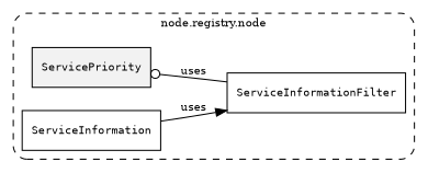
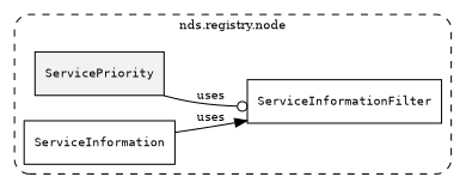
  digraph {
    fontsize=10
    rankdir=LR
    node [fontsize=10 shape=box]
    edge [fontsize=10]
    n1 [fillcolor="#0000000D" label=<<font face="monospace"><table align="center" border="0" cellspacing="0" cellpadding="0"><tr><td href="../../../content/packages/nds.registry.node.html#Subtype-ServicePriority" title="Subtype defined in nds.registry.node">ServicePriority</td></tr></table></font>> style=filled]
    n2 [label=<<font face="monospace"><table align="center" border="0" cellspacing="0" cellpadding="0"><tr><td href="../../../content/packages/nds.registry.node.html#Structure-ServiceInformation" title="Structure defined in nds.registry.node">ServiceInformation</td></tr></table></font>>]
    n3 [label=<<font face="monospace"><table align="center" border="0" cellspacing="0" cellpadding="0"><tr><td href="../../../content/packages/nds.registry.node.html#Structure-ServiceInformationFilter" title="Structure defined in nds.registry.node">ServiceInformationFilter</td></tr></table></font>>]
    subgraph cluster_1 {
-     label="node.registry.node"
+     label="nds.registry.node"
      style="dashed, rounded"
      n1
      n2
      n3
    }
    n2 -> n3 [arrowhead=normal label=uses]
-   n3 -> n1 [arrowhead=odot label=uses]
+   n1 -> n3 [arrowhead=odot label=uses]
  }
